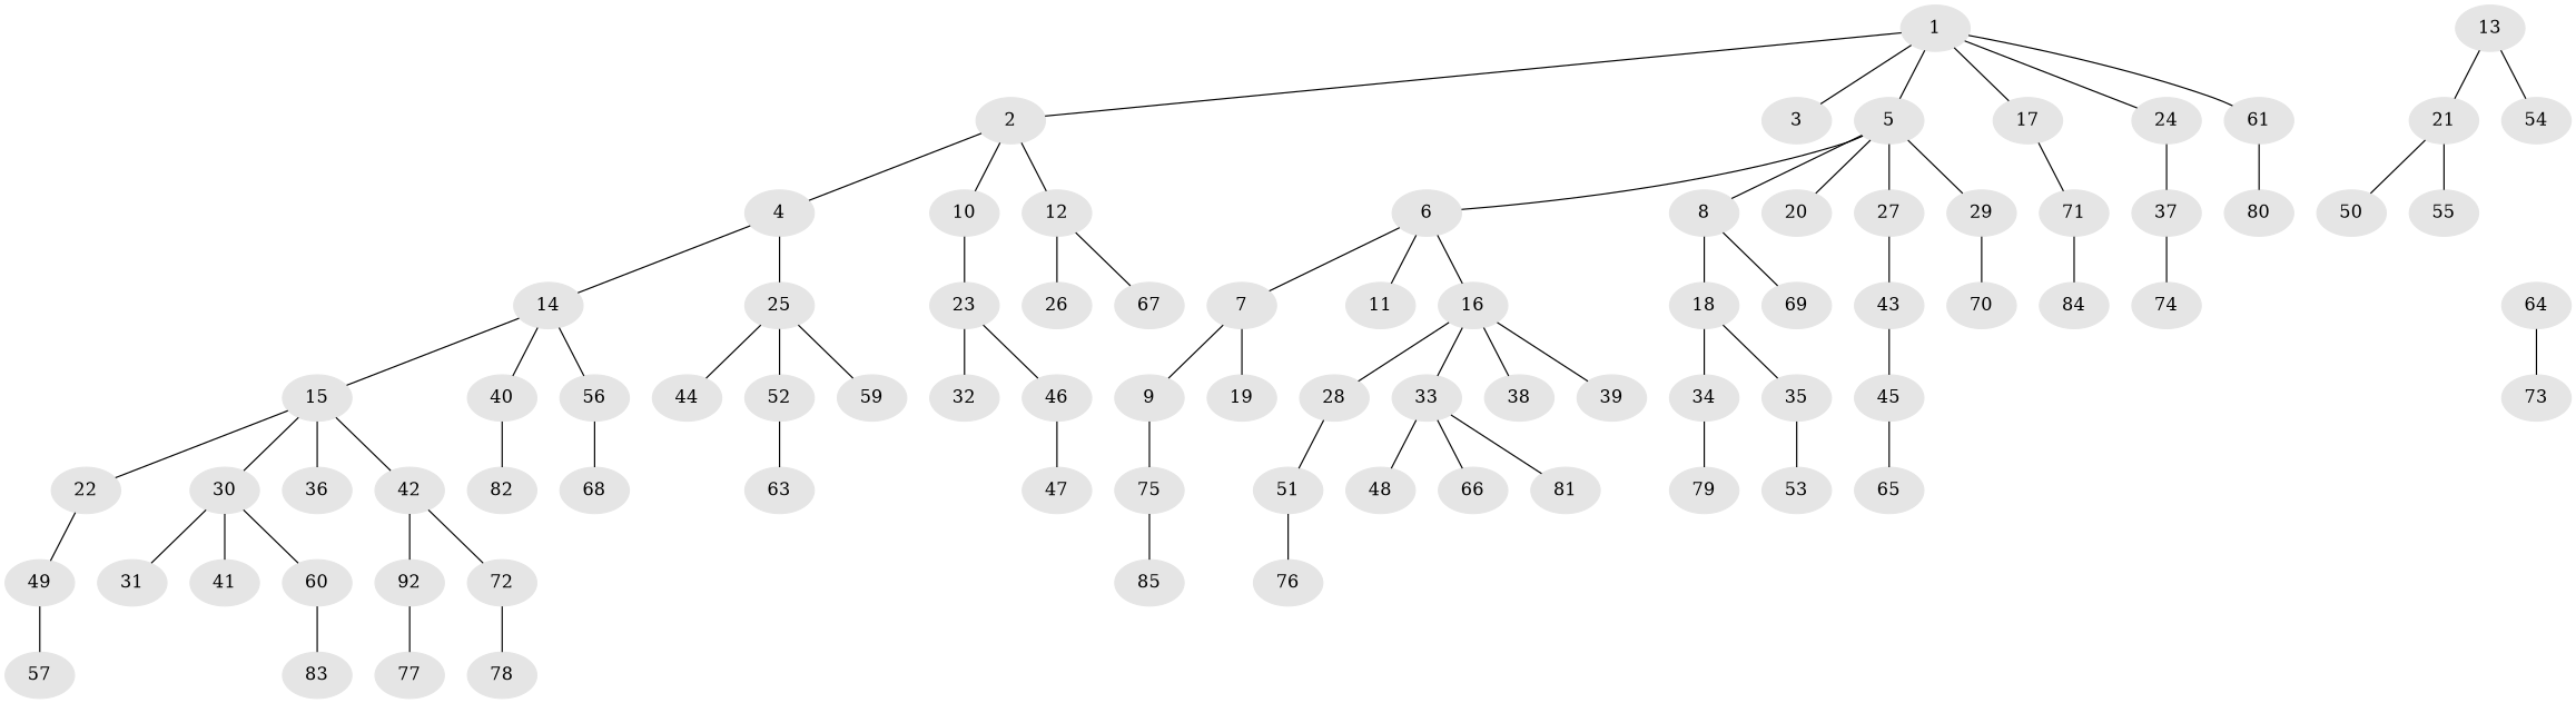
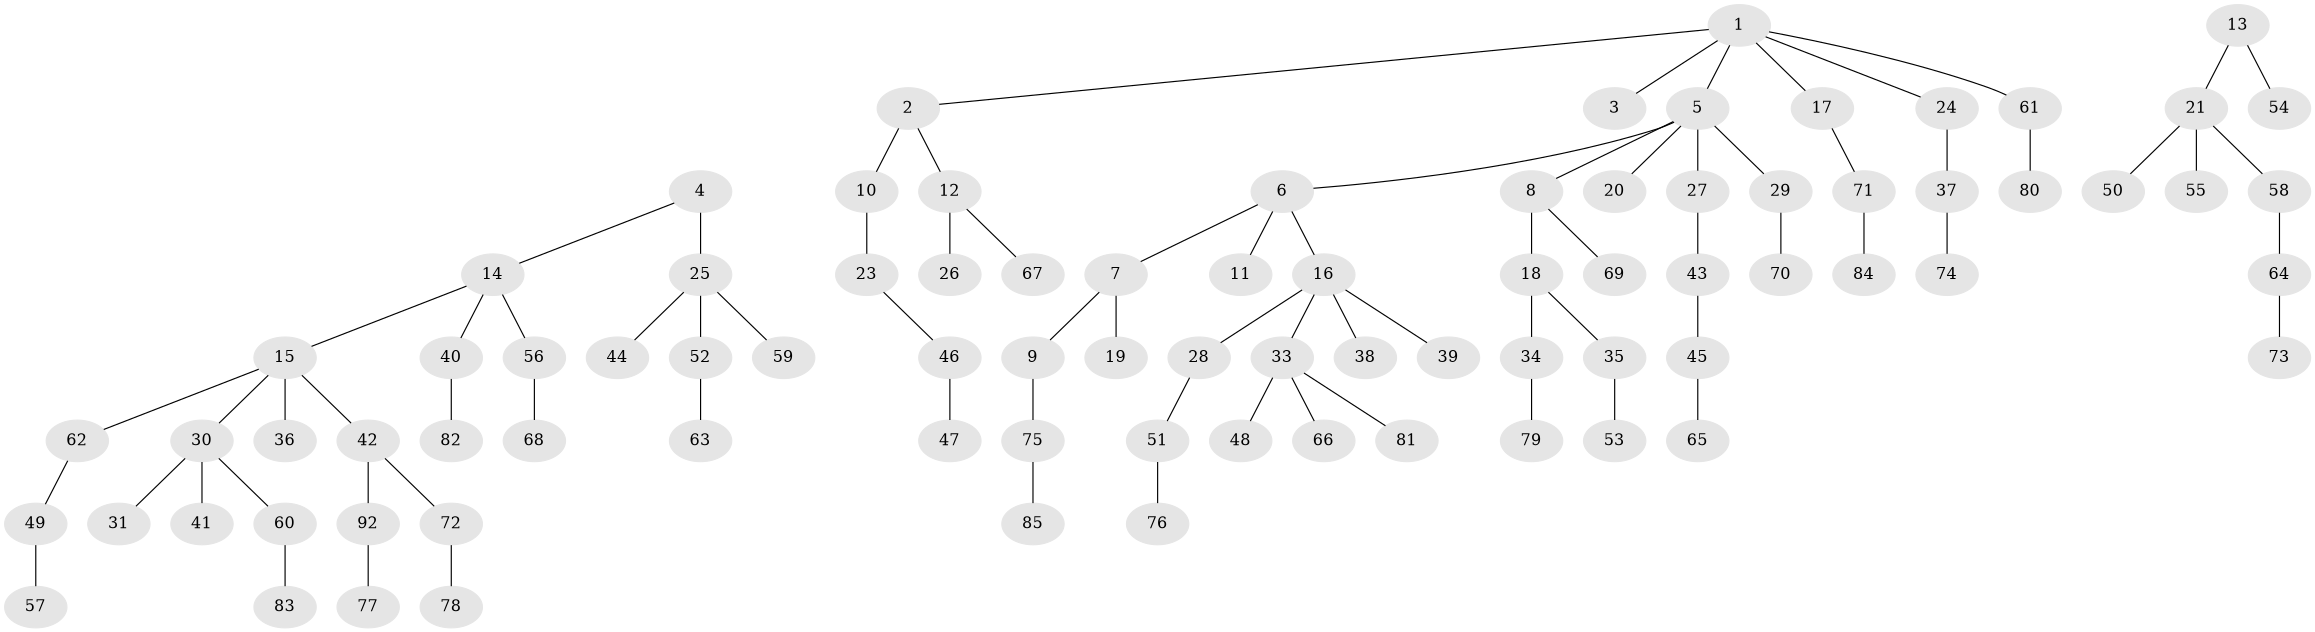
  graph {
    node [color=gray90 style=filled]
    1
    2
    3
    5
    17
    24
    61
    4
    10
    12
    6
    8
    20
    27
    29
    71
    37
    80
    14
    25
    23
    26
    67
    13
    21
    54
    15
    40
    56
    44
    52
    59
    7
    11
    16
    18
    69
    43
    70
    9
    19
    28
    33
    38
    39
    75
    34
    35
    85
-   32
    46
    50
    55
-   22
+   58
+   22 [label=62]
    30
    36
    42
    82
    68
    49
    31
    41
    60
    n65 [label=92]
    72
    51
    48
    66
    81
    84
    79
    53
    64
    57
    47
    74
    63
    45
    76
    83
    77
    78
    65
    73
    1 -- 2
    1 -- 3
    1 -- 5
    1 -- 17
    1 -- 24
    1 -- 61
-   2 -- 4
    2 -- 10
    2 -- 12
    5 -- 6
    5 -- 8
    5 -- 20
    5 -- 27
    5 -- 29
    17 -- 71
    24 -- 37
    61 -- 80
    4 -- 14
    4 -- 25
    10 -- 23
    12 -- 26
    12 -- 67
    6 -- 7
    6 -- 11
    6 -- 16
    8 -- 18
    8 -- 69
    27 -- 43
    29 -- 70
    71 -- 84
    37 -- 74
    14 -- 15
    14 -- 40
    14 -- 56
    25 -- 44
    25 -- 52
    25 -- 59
-   23 -- 32
    23 -- 46
    13 -- 21
    13 -- 54
    21 -- 50
    21 -- 55
+   21 -- 58
    15 -- 22
    15 -- 30
    15 -- 36
    15 -- 42
    40 -- 82
    56 -- 68
    52 -- 63
    7 -- 9
    7 -- 19
    16 -- 28
    16 -- 33
    16 -- 38
    16 -- 39
    18 -- 34
    18 -- 35
    43 -- 45
    9 -- 75
    28 -- 51
    33 -- 48
    33 -- 66
    33 -- 81
    75 -- 85
    34 -- 79
    35 -- 53
    46 -- 47
+   58 -- 64
    22 -- 49
    30 -- 31
    30 -- 41
    30 -- 60
    42 -- n65
    42 -- 72
    49 -- 57
    60 -- 83
    n65 -- 77
    72 -- 78
    51 -- 76
    64 -- 73
    45 -- 65
  }
